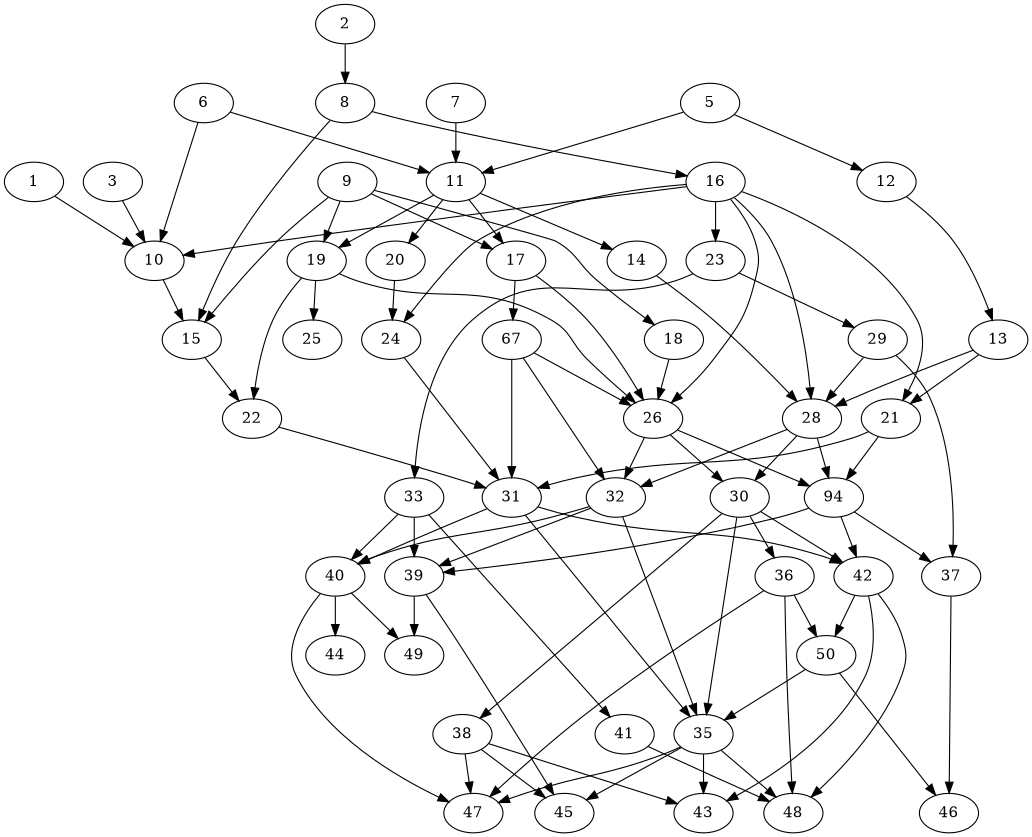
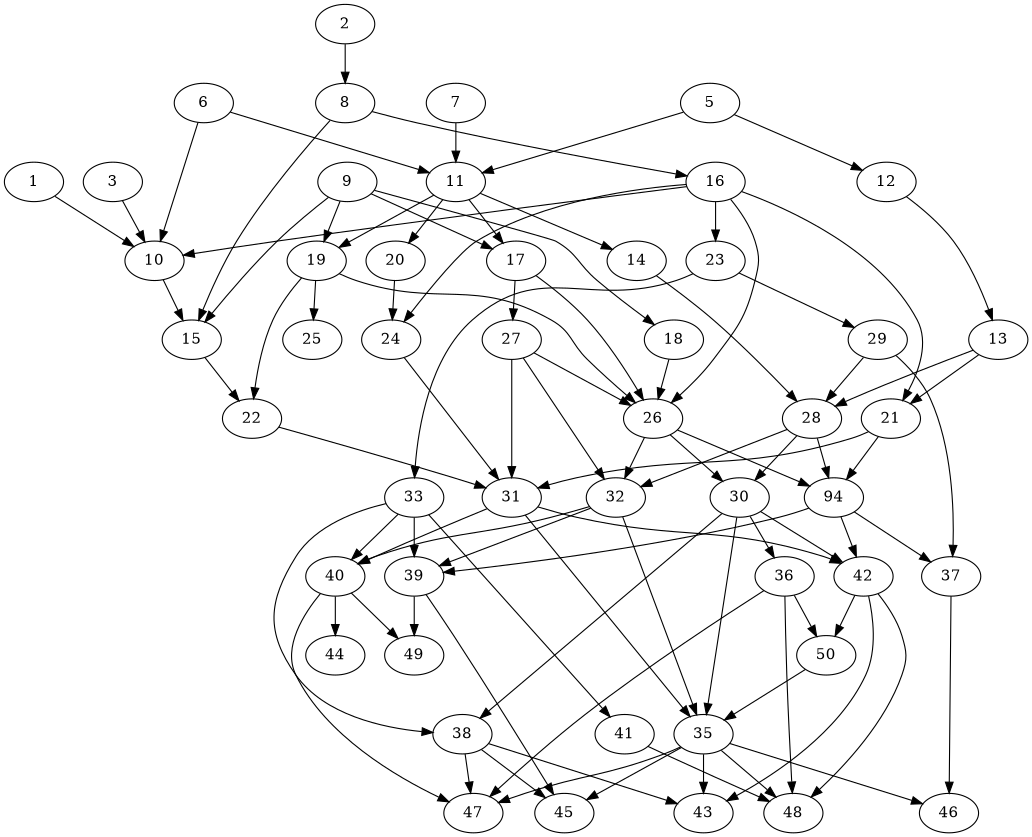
  digraph {
    node [alpha=0.12]
    1 [alpha=0.13 expect_size=7544832]
    10 [alpha=0.08 expect_size=19884032]
    15 [alpha=0.14 expect_size=30236672]
    22 [expect_size=17824768]
    16 [alpha=0.08 expect_size=36988928]
    21 [alpha=0.03 expect_size=46518272]
    28 [alpha=0.10 expect_size=37255168]
    23 [alpha=0.15 expect_size=24124416]
    24 [alpha=0.07 expect_size=6415360]
    26 [alpha=0.08 expect_size=30024704]
    2 [alpha=0.18 expect_size=30305280]
    8 [expect_size=42964992]
    3 [alpha=0.17 expect_size=37538816]
    9 [alpha=0.09 expect_size=29393920]
    17 [alpha=0.15 expect_size=12155904]
    18 [alpha=0.18 expect_size=26867712]
    19 [alpha=0.07 expect_size=8476672]
    12 [alpha=0.03 expect_size=38549504]
    13 [expect_size=34660352]
-   27 [alpha=0.01 expect_size=49604608 label=67]
+   27 [alpha=0.01 expect_size=49604608]
    25 [expect_size=44566528]
    5 [alpha=0.03 expect_size=33329152]
    11 [alpha=0.08 expect_size=8896512]
    14 [alpha=0.16 expect_size=26468352]
    20 [alpha=0.04 expect_size=28707840]
    6 [alpha=0.09 expect_size=32883712]
    7 [alpha=0.06 expect_size=45893632]
    31 [alpha=0.03 expect_size=11718656]
    n29 [alpha=0.01 expect_size=33895424 label=94]
    30 [alpha=0.16 expect_size=48920576]
    32 [alpha=0.05 expect_size=18221056]
    29 [alpha=0.10 expect_size=33154048]
    33 [alpha=0.19 expect_size=46305280]
    35 [alpha=0.15 expect_size=50974720]
    40 [alpha=0.02 expect_size=6150144]
    42 [alpha=0.03 expect_size=50854912]
    37 [expect_size=49575936]
    39 [alpha=0.11 expect_size=29677568]
    38 [alpha=0.11 expect_size=52203520]
    36 [alpha=0.02 expect_size=31259648]
    41 [alpha=0.10 expect_size=43448320]
    46 [alpha=0.13 expect_size=49509376]
    43 [alpha=0.04 expect_size=14489600]
    45 [alpha=0.04 expect_size=14300160]
    47 [alpha=0.01 expect_size=6774784]
    48 [alpha=0.02 expect_size=34569216]
    49 [alpha=0.15 expect_size=12958720]
    44 [alpha=0.06 expect_size=10958848]
    50 [alpha=0.06 expect_size=39549952]
    1 -> 10
    10 -> 15
    15 -> 22
    22 -> 31
    16 -> 10
    16 -> 21
-   16 -> 28
    16 -> 23
    16 -> 24
    16 -> 26
    21 -> 31
    21 -> n29
    28 -> n29
    28 -> 30
    28 -> 32
    23 -> 29
    23 -> 33
    24 -> 31
    26 -> n29
    26 -> 30
    26 -> 32
    2 -> 8
    8 -> 15
    8 -> 16
    3 -> 10
    9 -> 15
    9 -> 17
    9 -> 18
    9 -> 19
    17 -> 26
    17 -> 27
    18 -> 26
    19 -> 22
    19 -> 26
    19 -> 25
    12 -> 13
    13 -> 21
    13 -> 28
    27 -> 26
    27 -> 31
    27 -> 32
    5 -> 12
    5 -> 11
    11 -> 17
    11 -> 19
    11 -> 14
    11 -> 20
    14 -> 28
    20 -> 24
    6 -> 10
    6 -> 11
    7 -> 11
    31 -> 35
    31 -> 40
    31 -> 42
    n29 -> 42
    n29 -> 37
    n29 -> 39
    30 -> 35
    30 -> 42
    30 -> 38
    30 -> 36
    32 -> 35
    32 -> 40
    32 -> 39
    29 -> 28
    29 -> 37
    33 -> 40
    33 -> 39
+   33 -> 38
    33 -> 41
-   50 -> 46
+   35 -> 46
    35 -> 43
    35 -> 45
    35 -> 47
    35 -> 48
    40 -> 47
    40 -> 49
    40 -> 44
    42 -> 43
    42 -> 48
    42 -> 50
    37 -> 46
    39 -> 45
    39 -> 49
    38 -> 43
    38 -> 45
    38 -> 47
    36 -> 47
    36 -> 48
    36 -> 50
    41 -> 48
    50 -> 35
  }
